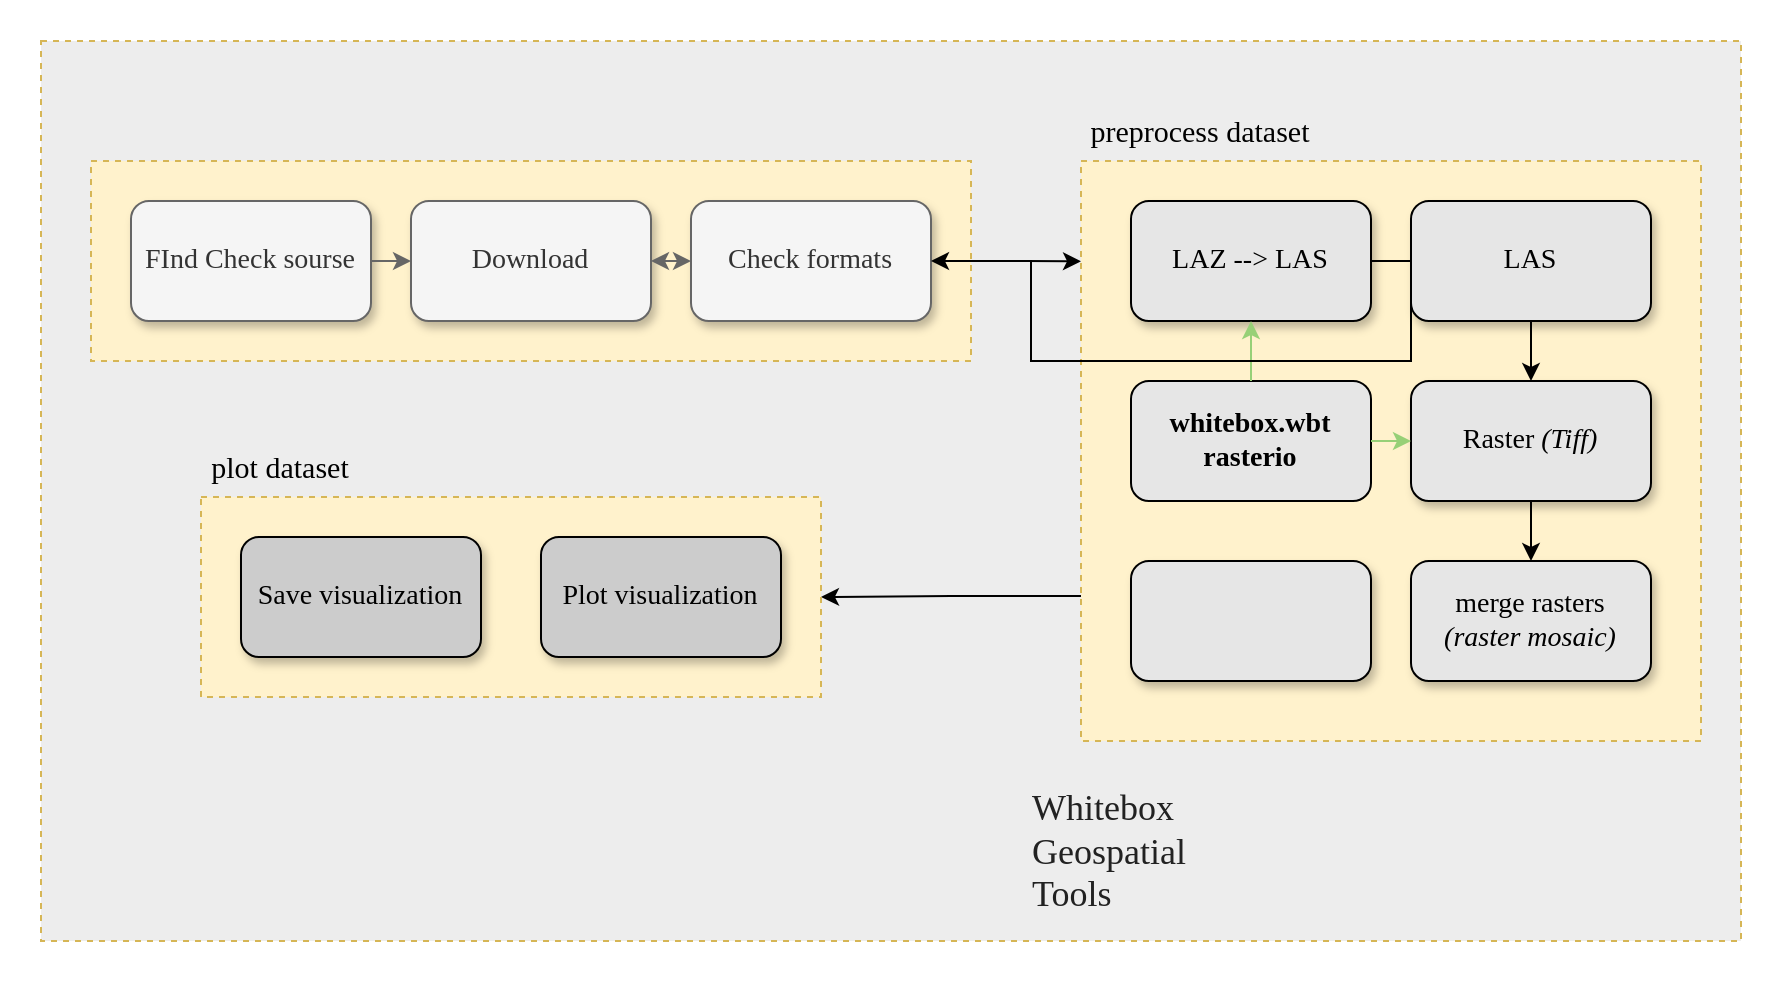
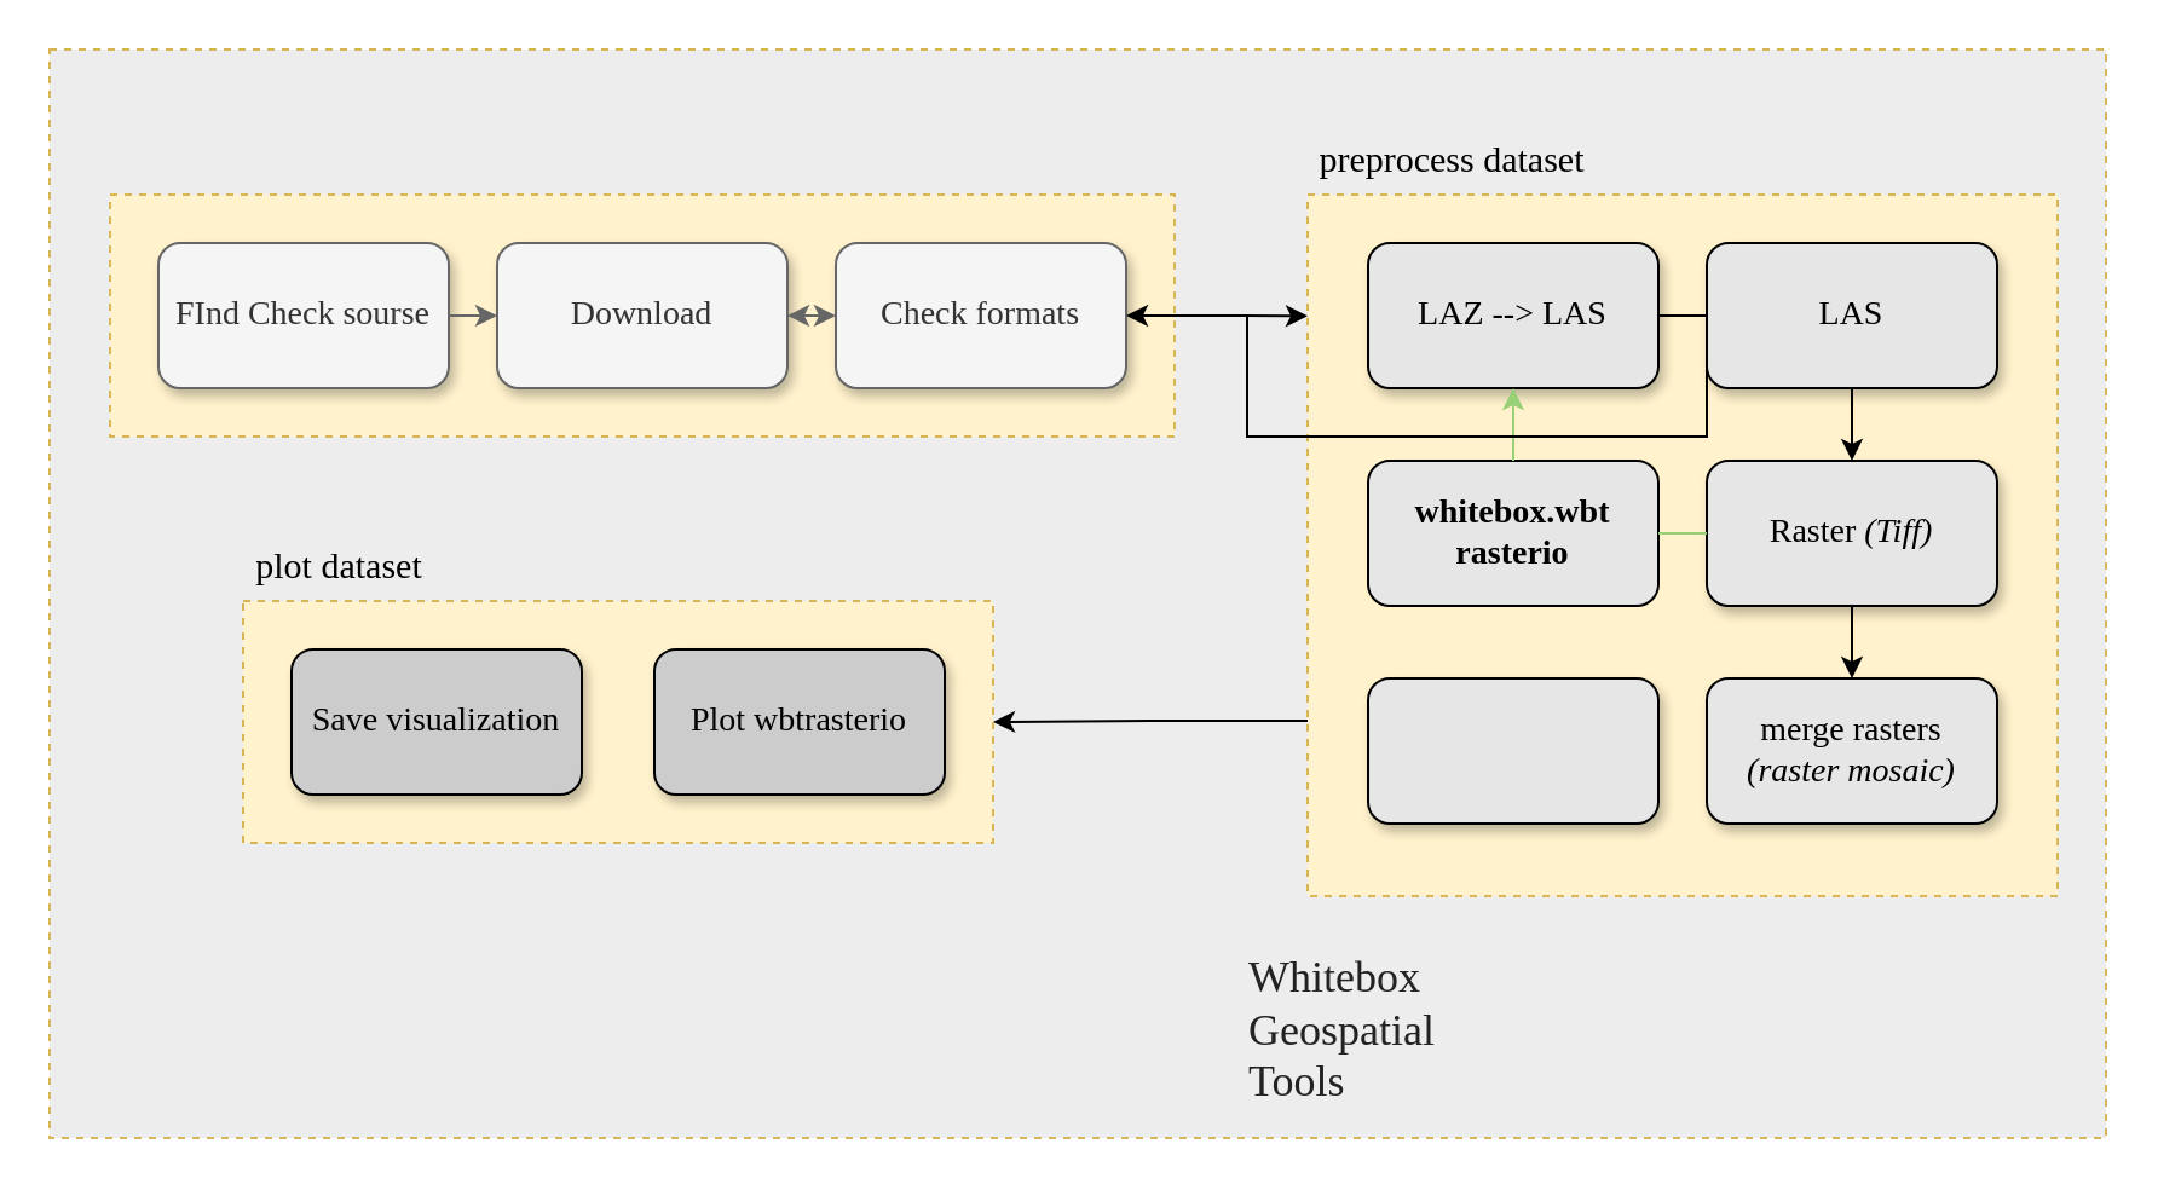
  <mxCell id="0" />
  <mxCell id="1" parent="0" />
  <mxCell id="2" value="" style="rounded=0;whiteSpace=wrap;html=1;fillColor=#EDEDED;strokeColor=#d6b656;dashed=1;" parent="1" vertex="1"><mxGeometry width="850" height="450" as="geometry" x="20" y="20" /></mxCell>
  <mxCell id="3" style="edgeStyle=orthogonalEdgeStyle;rounded=0;orthogonalLoop=1;jettySize=auto;html=1;exitX=0;exitY=0.75;exitDx=0;exitDy=0;entryX=1;entryY=0.5;entryDx=0;entryDy=0;strokeColor=#000000;fontFamily=Akzidenz-Grotesk;fontSource=https%3A%2F%2Ffonts.googleapis.com%2Fcss%3Ffamily%3DAkzidenz-Grotesk;" parent="1" source="13" target="27" edge="1"><mxGeometry relative="1" as="geometry" /></mxCell>
  <mxCell id="4" style="edgeStyle=orthogonalEdgeStyle;rounded=0;orthogonalLoop=1;jettySize=auto;html=1;exitX=1;exitY=0.5;exitDx=0;exitDy=0;entryX=0;entryY=0.173;entryDx=0;entryDy=0;entryPerimeter=0;fontFamily=Akzidenz-Grotesk;fontSource=https%3A%2F%2Ffonts.googleapis.com%2Fcss%3Ffamily%3DAkzidenz-Grotesk;" parent="1" source="6" target="13" edge="1"><mxGeometry relative="1" as="geometry" /></mxCell>
  <mxCell id="5" value="" style="group;fontFamily=Akzidenz-Grotesk;fontSource=https%3A%2F%2Ffonts.googleapis.com%2Fcss%3Ffamily%3DAkzidenz-Grotesk;fontSize=14;" parent="1" vertex="1" connectable="0"><mxGeometry x="45" y="50" width="440" height="130" as="geometry" /></mxCell>
  <mxCell id="6" value="" style="rounded=0;whiteSpace=wrap;html=1;fillColor=#fff2cc;strokeColor=#d6b656;dashed=1;fontFamily=Akzidenz-Grotesk;fontSource=https%3A%2F%2Ffonts.googleapis.com%2Fcss%3Ffamily%3DAkzidenz-Grotesk;fontSize=14;" parent="5" vertex="1"><mxGeometry y="30" width="440" height="100" as="geometry" /></mxCell>
  <mxCell id="7" value="FInd Check sourse" style="rounded=1;whiteSpace=wrap;html=1;fillColor=#f5f5f5;fontColor=#333333;strokeColor=#666666;shadow=1;fontFamily=Akzidenz-Grotesk;fontSource=https%3A%2F%2Ffonts.googleapis.com%2Fcss%3Ffamily%3DAkzidenz-Grotesk;fontSize=14;" parent="5" vertex="1"><mxGeometry x="20" y="50" width="120" height="60" as="geometry" /></mxCell>
  <mxCell id="8" value="Download" style="rounded=1;whiteSpace=wrap;html=1;fillColor=#f5f5f5;fontColor=#333333;strokeColor=#666666;shadow=1;fontFamily=Akzidenz-Grotesk;fontSource=https%3A%2F%2Ffonts.googleapis.com%2Fcss%3Ffamily%3DAkzidenz-Grotesk;fontSize=14;" parent="5" vertex="1"><mxGeometry x="160" y="50" width="120" height="60" as="geometry" /></mxCell>
  <mxCell id="9" style="edgeStyle=orthogonalEdgeStyle;rounded=0;orthogonalLoop=1;jettySize=auto;html=1;exitX=1;exitY=0.5;exitDx=0;exitDy=0;entryX=0;entryY=0.5;entryDx=0;entryDy=0;strokeColor=#666666;fontFamily=Akzidenz-Grotesk;fontSource=https%3A%2F%2Ffonts.googleapis.com%2Fcss%3Ffamily%3DAkzidenz-Grotesk;fontSize=14;" parent="5" source="7" target="8" edge="1"><mxGeometry relative="1" as="geometry" /></mxCell>
  <mxCell id="10" value="Check formats" style="rounded=1;whiteSpace=wrap;html=1;fillColor=#f5f5f5;fontColor=#333333;strokeColor=#666666;shadow=1;fontFamily=Akzidenz-Grotesk;fontSource=https%3A%2F%2Ffonts.googleapis.com%2Fcss%3Ffamily%3DAkzidenz-Grotesk;fontSize=14;" parent="5" vertex="1"><mxGeometry x="300" y="50" width="120" height="60" as="geometry" /></mxCell>
  <mxCell id="11" style="edgeStyle=orthogonalEdgeStyle;rounded=0;orthogonalLoop=1;jettySize=auto;html=1;exitX=1;exitY=0.5;exitDx=0;exitDy=0;entryX=0;entryY=0.5;entryDx=0;entryDy=0;strokeColor=#666666;startArrow=classic;startFill=1;fontFamily=Akzidenz-Grotesk;fontSource=https%3A%2F%2Ffonts.googleapis.com%2Fcss%3Ffamily%3DAkzidenz-Grotesk;fontSize=14;" parent="5" source="8" target="10" edge="1"><mxGeometry relative="1" as="geometry" /></mxCell>
  <mxCell id="12" value="" style="group;fontFamily=Akzidenz-Grotesk;fontSource=https%3A%2F%2Ffonts.googleapis.com%2Fcss%3Ffamily%3DAkzidenz-Grotesk;fontSize=13;fontStyle=0" parent="1" vertex="1" connectable="0"><mxGeometry x="540" y="50" width="310" height="320" as="geometry" /></mxCell>
  <mxCell id="13" value="" style="rounded=0;whiteSpace=wrap;html=1;fillColor=#fff2cc;strokeColor=#d6b656;dashed=1;fontFamily=Akzidenz-Grotesk;fontSource=https%3A%2F%2Ffonts.googleapis.com%2Fcss%3Ffamily%3DAkzidenz-Grotesk;fontSize=13;" parent="12" vertex="1"><mxGeometry y="30" width="310" height="290" as="geometry" /></mxCell>
  <mxCell id="14" value="" style="rounded=1;whiteSpace=wrap;html=1;shadow=1;fillColor=#E6E6E6;fontFamily=Akzidenz-Grotesk;fontSource=https%3A%2F%2Ffonts.googleapis.com%2Fcss%3Ffamily%3DAkzidenz-Grotesk;fontSize=14;" parent="12" vertex="1"><mxGeometry x="25" y="230" width="120" height="60" as="geometry" /></mxCell>
  <mxCell id="15" value="whitebox.wbt&lt;br style=&quot;font-size: 14px;&quot;&gt;rasterio" style="rounded=1;whiteSpace=wrap;html=1;shadow=0;fillColor=#E6E6E6;fontStyle=1;fontFamily=Akzidenz-Grotesk;fontSource=https%3A%2F%2Ffonts.googleapis.com%2Fcss%3Ffamily%3DAkzidenz-Grotesk;fontSize=14;" parent="12" vertex="1"><mxGeometry x="25" y="140" width="120" height="60" as="geometry" /></mxCell>
  <mxCell id="16" value="&lt;span style=&quot;font-style: normal;&quot;&gt;LAZ --&amp;gt; LAS&lt;/span&gt;" style="rounded=1;whiteSpace=wrap;html=1;shadow=1;fillColor=#E6E6E6;fontStyle=2;fontFamily=Akzidenz-Grotesk;fontSource=https%3A%2F%2Ffonts.googleapis.com%2Fcss%3Ffamily%3DAkzidenz-Grotesk;fontSize=14;" parent="12" vertex="1"><mxGeometry x="25" y="50" width="120" height="60" as="geometry" /></mxCell>
  <mxCell id="17" style="edgeStyle=orthogonalEdgeStyle;rounded=0;orthogonalLoop=1;jettySize=auto;html=1;exitX=0.5;exitY=0;exitDx=0;exitDy=0;entryX=0.5;entryY=1;entryDx=0;entryDy=0;strokeColor=#97D077;elbow=vertical;fontFamily=Akzidenz-Grotesk;fontSource=https%3A%2F%2Ffonts.googleapis.com%2Fcss%3Ffamily%3DAkzidenz-Grotesk;fontSize=14;" parent="12" source="15" target="16" edge="1"><mxGeometry relative="1" as="geometry" /></mxCell>
  <mxCell id="18" value="" style="edgeStyle=orthogonalEdgeStyle;rounded=0;orthogonalLoop=1;jettySize=auto;html=1;startArrow=classic;startFill=1;endArrow=none;endFill=0;fontFamily=Akzidenz-Grotesk;fontSource=https%3A%2F%2Ffonts.googleapis.com%2Fcss%3Ffamily%3DAkzidenz-Grotesk;fontSize=14;" parent="12" source="19" target="20" edge="1"><mxGeometry relative="1" as="geometry" /></mxCell>
  <mxCell id="19" value="merge rasters&lt;i style=&quot;font-size: 14px;&quot;&gt;&lt;br&gt;(raster mosaic)&lt;/i&gt;" style="rounded=1;whiteSpace=wrap;html=1;shadow=1;fillColor=#E6E6E6;fontFamily=Akzidenz-Grotesk;fontSource=https%3A%2F%2Ffonts.googleapis.com%2Fcss%3Ffamily%3DAkzidenz-Grotesk;fontSize=14;" parent="12" vertex="1"><mxGeometry x="165" y="230" width="120" height="60" as="geometry" /></mxCell>
  <mxCell id="20" value="&lt;span style=&quot;font-style: normal;&quot;&gt;Raster&lt;/span&gt; (Tiff)" style="rounded=1;whiteSpace=wrap;html=1;shadow=1;fillColor=#E6E6E6;fontStyle=2;fontFamily=Akzidenz-Grotesk;fontSource=https%3A%2F%2Ffonts.googleapis.com%2Fcss%3Ffamily%3DAkzidenz-Grotesk;fontSize=14;" parent="12" vertex="1"><mxGeometry x="165" y="140" width="120" height="60" as="geometry" /></mxCell>
- <mxCell id="21" style="edgeStyle=orthogonalEdgeStyle;rounded=0;orthogonalLoop=1;jettySize=auto;html=1;exitX=1;exitY=0.5;exitDx=0;exitDy=0;entryX=0;entryY=0.5;entryDx=0;entryDy=0;strokeColor=#97D077;fontFamily=Akzidenz-Grotesk;fontSource=https%3A%2F%2Ffonts.googleapis.com%2Fcss%3Ffamily%3DAkzidenz-Grotesk;fontSize=14;" parent="12" source="15" target="20" edge="1"><mxGeometry relative="1" as="geometry" /></mxCell>
+ <mxCell id="21" style="edgeStyle=orthogonalEdgeStyle;rounded=0;orthogonalLoop=1;jettySize=auto;html=1;exitX=1;exitY=0.5;exitDx=0;exitDy=0;entryX=0;entryY=0.5;entryDx=0;entryDy=0;strokeColor=#97D077;fontFamily=Akzidenz-Grotesk;fontSource=https%3A%2F%2Ffonts.googleapis.com%2Fcss%3Ffamily%3DAkzidenz-Grotesk;fontSize=14;endArrow=none;" parent="12" source="15" target="20" edge="1"><mxGeometry relative="1" as="geometry" /></mxCell>
  <mxCell id="22" value="&lt;span style=&quot;font-style: normal;&quot;&gt;LAS&lt;/span&gt;" style="rounded=1;whiteSpace=wrap;html=1;shadow=1;fillColor=#E6E6E6;fontStyle=2;fontFamily=Akzidenz-Grotesk;fontSource=https%3A%2F%2Ffonts.googleapis.com%2Fcss%3Ffamily%3DAkzidenz-Grotesk;fontSize=14;" parent="12" vertex="1"><mxGeometry x="165" y="50" width="120" height="60" as="geometry" /></mxCell>
  <mxCell id="23" value="preprocess dataset" style="text;html=1;strokeColor=none;fillColor=none;align=center;verticalAlign=middle;whiteSpace=wrap;rounded=0;shadow=0;fontFamily=Akzidenz-Grotesk;fontSource=https%3A%2F%2Ffonts.googleapis.com%2Fcss%3Ffamily%3DAkzidenz-Grotesk;fontSize=15;" parent="12" vertex="1"><mxGeometry width="120" height="30" as="geometry" /></mxCell>
  <mxCell id="24" style="edgeStyle=orthogonalEdgeStyle;rounded=0;orthogonalLoop=1;jettySize=auto;html=1;exitX=1;exitY=0.5;exitDx=0;exitDy=0;fontFamily=Akzidenz-Grotesk;fontSource=https%3A%2F%2Ffonts.googleapis.com%2Fcss%3Ffamily%3DAkzidenz-Grotesk;fontSize=14;" parent="12" source="16" target="10" edge="1"><mxGeometry relative="1" as="geometry" /></mxCell>
  <mxCell id="25" style="edgeStyle=orthogonalEdgeStyle;rounded=0;orthogonalLoop=1;jettySize=auto;html=1;exitX=0.5;exitY=1;exitDx=0;exitDy=0;entryX=0.5;entryY=0;entryDx=0;entryDy=0;fontFamily=Akzidenz-Grotesk;fontSource=https%3A%2F%2Ffonts.googleapis.com%2Fcss%3Ffamily%3DAkzidenz-Grotesk;fontSize=14;" parent="12" source="22" target="20" edge="1"><mxGeometry relative="1" as="geometry" /></mxCell>
  <mxCell id="26" value="" style="group;fontFamily=Akzidenz-Grotesk;fontSource=https%3A%2F%2Ffonts.googleapis.com%2Fcss%3Ffamily%3DAkzidenz-Grotesk;fontSize=14;" parent="1" vertex="1" connectable="0"><mxGeometry x="100" y="218" width="310" height="130" as="geometry" /></mxCell>
  <mxCell id="27" value="" style="rounded=0;whiteSpace=wrap;html=1;fillColor=#fff2cc;strokeColor=#d6b656;dashed=1;fontFamily=Akzidenz-Grotesk;fontSource=https%3A%2F%2Ffonts.googleapis.com%2Fcss%3Ffamily%3DAkzidenz-Grotesk;fontSize=14;" parent="26" vertex="1"><mxGeometry y="30" width="310" height="100" as="geometry" /></mxCell>
- <mxCell id="28" value="Plot visualization" style="rounded=1;whiteSpace=wrap;html=1;shadow=1;fillColor=#CCCCCC;fontFamily=Akzidenz-Grotesk;fontSource=https%3A%2F%2Ffonts.googleapis.com%2Fcss%3Ffamily%3DAkzidenz-Grotesk;fontSize=14;" parent="26" vertex="1"><mxGeometry x="170" y="50" width="120" height="60" as="geometry" /></mxCell>
+ <mxCell id="28" value="Plot wbtrasterio" style="rounded=1;whiteSpace=wrap;html=1;shadow=1;fillColor=#CCCCCC;fontFamily=Akzidenz-Grotesk;fontSource=https%3A%2F%2Ffonts.googleapis.com%2Fcss%3Ffamily%3DAkzidenz-Grotesk;fontSize=14;" parent="26" vertex="1"><mxGeometry x="170" y="50" width="120" height="60" as="geometry" /></mxCell>
  <mxCell id="29" value="Save visualization" style="rounded=1;whiteSpace=wrap;html=1;shadow=1;fillColor=#CCCCCC;fontFamily=Akzidenz-Grotesk;fontSource=https%3A%2F%2Ffonts.googleapis.com%2Fcss%3Ffamily%3DAkzidenz-Grotesk;fontSize=14;" parent="26" vertex="1"><mxGeometry x="20" y="50" width="120" height="60" as="geometry" /></mxCell>
  <mxCell id="30" value="plot dataset" style="text;html=1;strokeColor=none;fillColor=none;align=center;verticalAlign=middle;whiteSpace=wrap;rounded=0;shadow=0;fontFamily=Akzidenz-Grotesk;fontSource=https%3A%2F%2Ffonts.googleapis.com%2Fcss%3Ffamily%3DAkzidenz-Grotesk;fontSize=15;" parent="26" vertex="1"><mxGeometry width="80" height="30" as="geometry" /></mxCell>
  <mxCell id="31" value="" style="shape=image;verticalLabelPosition=bottom;labelBackgroundColor=default;verticalAlign=top;aspect=fixed;imageAspect=0;image=https://docs.pyvista.org/_static/pyvista_logo.png;fontFamily=Akzidenz-Grotesk;fontSource=https%3A%2F%2Ffonts.googleapis.com%2Fcss%3Ffamily%3DAkzidenz-Grotesk;" parent="1" vertex="1"><mxGeometry x="270" y="408.54" width="140" height="52.23" as="geometry" /></mxCell>
  <mxCell id="32" value="" style="shape=image;verticalLabelPosition=bottom;labelBackgroundColor=default;verticalAlign=top;aspect=fixed;imageAspect=0;image=https://www.python.org/static/img/python-logo@2x.png;clipPath=inset(0% 13.33% 0% 1.67%);fontFamily=Akzidenz-Grotesk;fontSource=https%3A%2F%2Ffonts.googleapis.com%2Fcss%3Ffamily%3DAkzidenz-Grotesk;" parent="1" vertex="1"><mxGeometry x="614.89" y="388.14" width="235.11" height="78.37" as="geometry" /></mxCell>
  <mxCell id="33" value="" style="group;fontFamily=Akzidenz-Grotesk;fontSource=https%3A%2F%2Ffonts.googleapis.com%2Fcss%3Ffamily%3DAkzidenz-Grotesk;" vertex="1" connectable="0" parent="1"><mxGeometry x="420" y="384.66" width="215.11" height="85.34" as="geometry" /></mxCell>
  <mxCell id="34" value="" style="shape=image;verticalLabelPosition=bottom;labelBackgroundColor=default;verticalAlign=top;aspect=fixed;imageAspect=0;image=https://www.whiteboxgeo.com/wp-content/uploads/2021/05/cropped-WBT_1200px-123x142.png;imageBackground=none;fontFamily=Akzidenz-Grotesk;fontSource=https%3A%2F%2Ffonts.googleapis.com%2Fcss%3Ffamily%3DAkzidenz-Grotesk;" vertex="1" parent="33"><mxGeometry x="22.11" y="2.57" width="70.64" height="81.54" as="geometry" /></mxCell>
  <mxCell id="35" value="&lt;font size=&quot;1&quot; style=&quot;&quot;&gt;&lt;span style=&quot;color: rgb(34, 34, 34); font-style: normal; font-variant-ligatures: normal; font-variant-caps: normal; font-weight: 400; letter-spacing: normal; orphans: 2; text-align: start; text-indent: 0px; text-transform: none; widows: 2; word-spacing: 0px; -webkit-text-stroke-width: 0px; text-decoration-thickness: initial; text-decoration-style: initial; text-decoration-color: initial; float: none; font-size: 18px; display: inline !important;&quot;&gt;&lt;font style=&quot;font-size: 18px;&quot; data-font-src=&quot;https://fonts.googleapis.com/css?family=Akzidenz-Grotesk&quot;&gt;Whitebox Geospatial&lt;br&gt;Tools&lt;/font&gt;&lt;br&gt;&lt;/span&gt;&lt;/font&gt;" style="text;whiteSpace=wrap;html=1;fontFamily=Akzidenz-Grotesk;fontSource=https%3A%2F%2Ffonts.googleapis.com%2Fcss%3Ffamily%3DAkzidenz-Grotesk;" vertex="1" parent="33"><mxGeometry x="94.23" y="2.57" width="120.88" height="77.43" as="geometry" /></mxCell>
